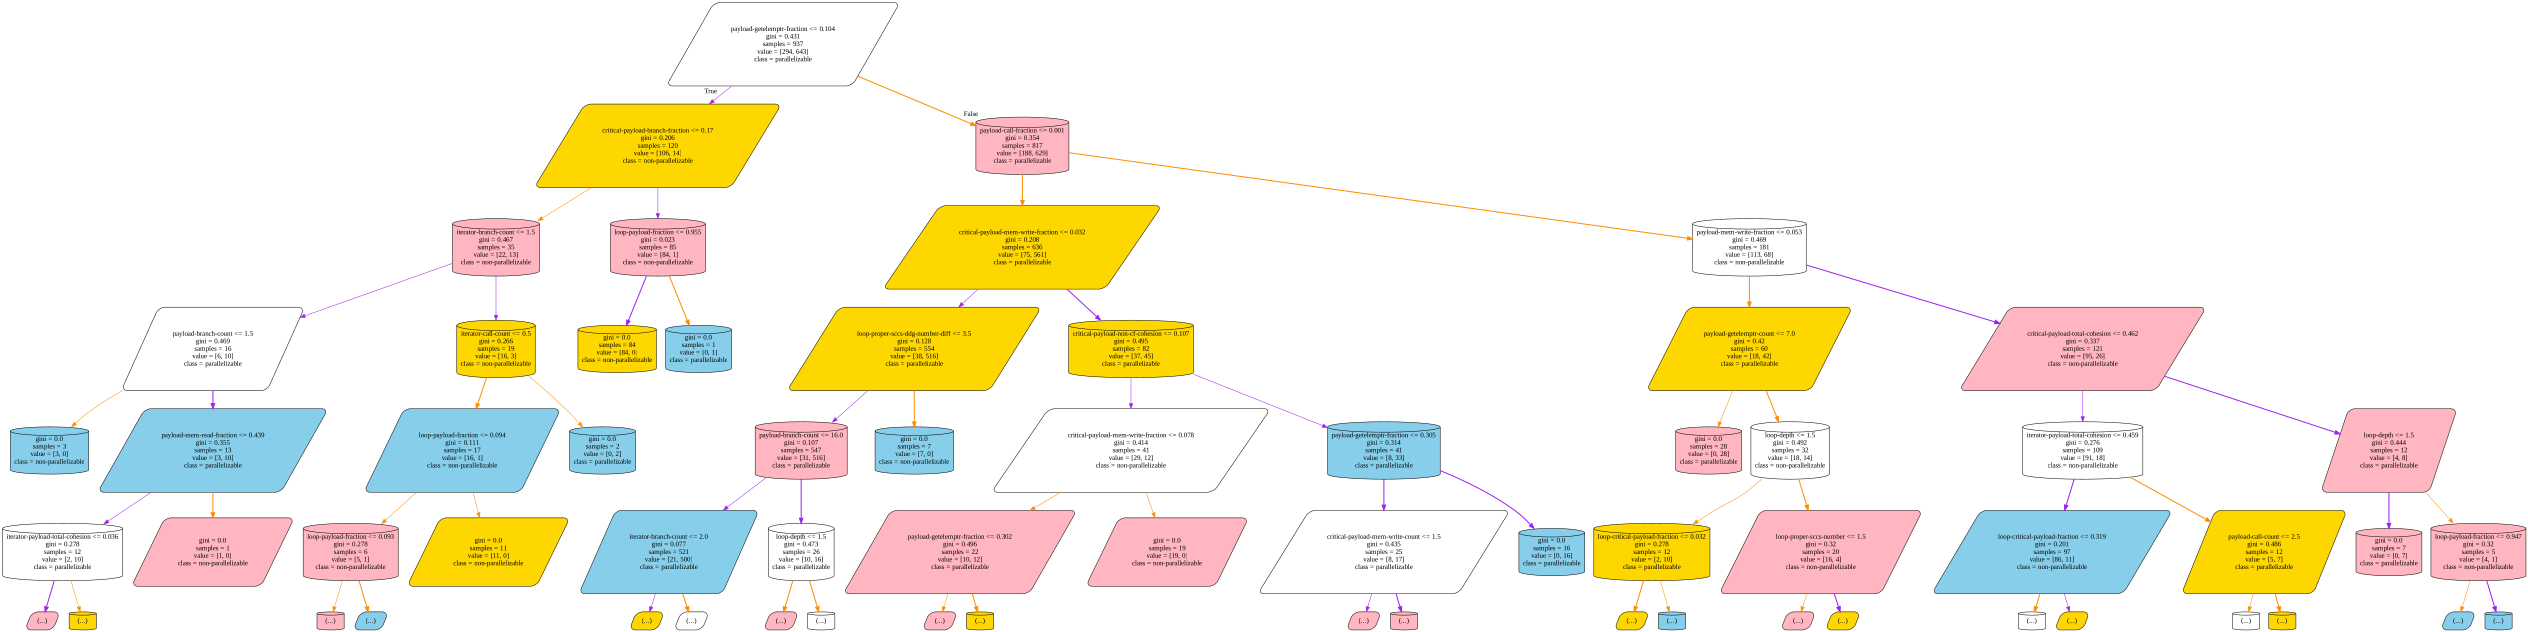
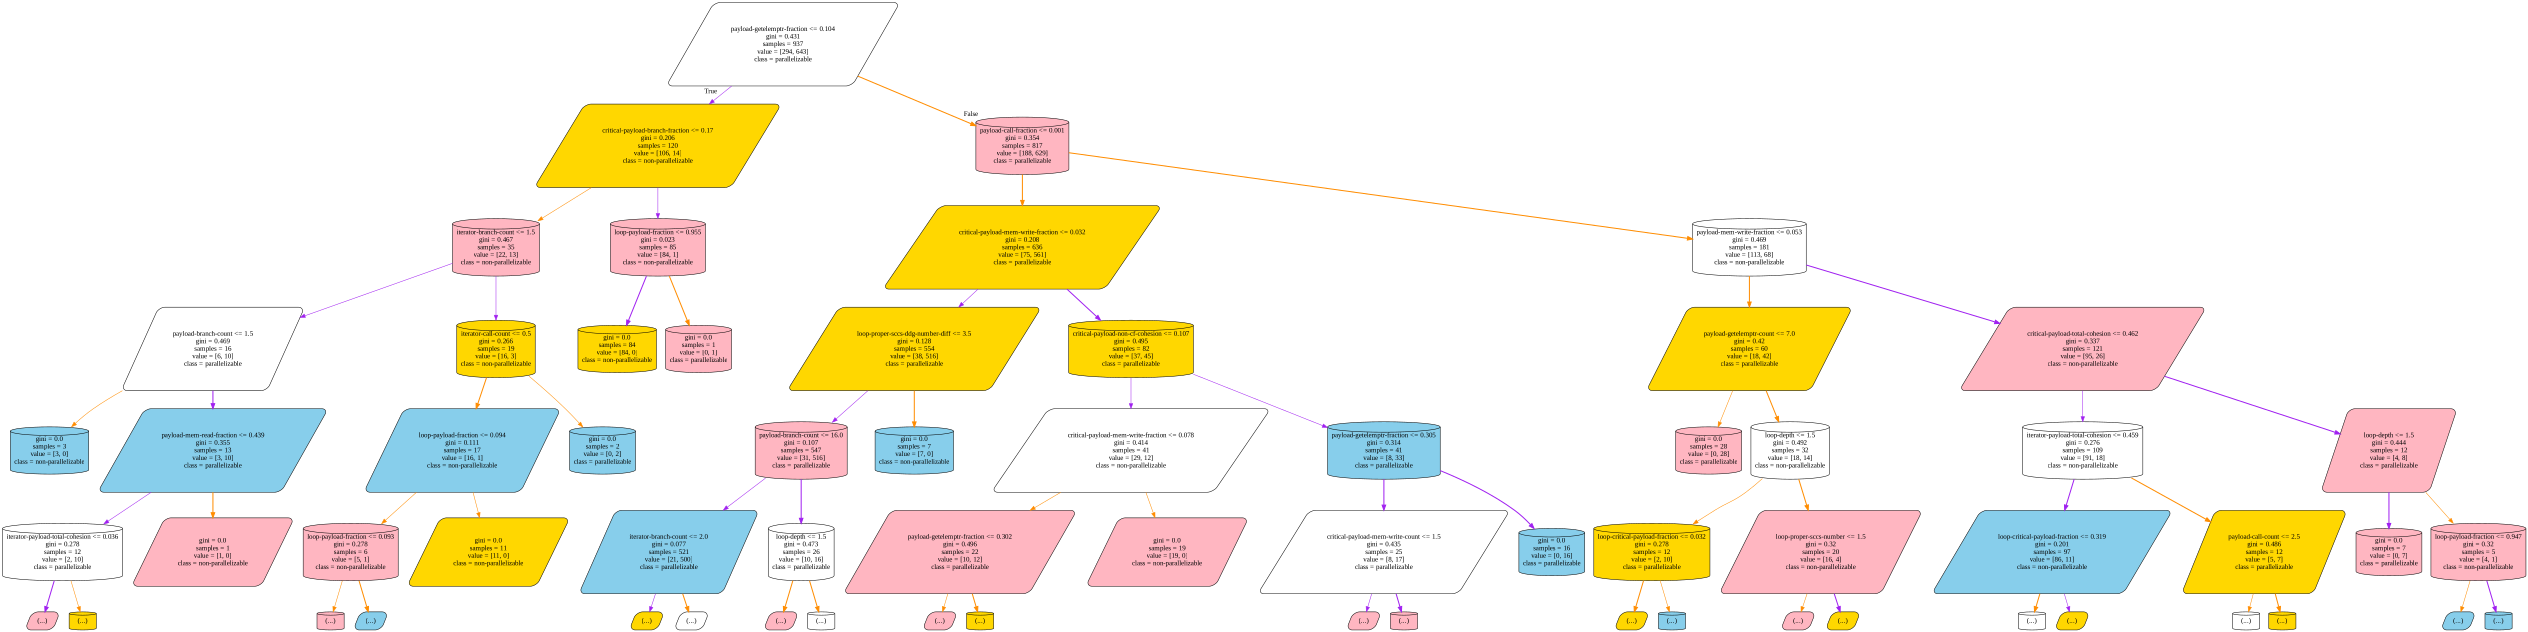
  digraph {
    fontname="Liberation Serif"
    node [color=black fillcolor=lightpink fontname="Liberation Serif" shape=cylinder style="filled, rounded"]
    edge [fontname="Liberation Serif" color=darkorange style=bold]
    n1 [fillcolor=white label="payload-getelemptr-fraction <= 0.104\ngini = 0.431\nsamples = 937\nvalue = [294, 643]\nclass = parallelizable" shape=parallelogram]
    n2 [fillcolor=gold label="critical-payload-branch-fraction <= 0.17\ngini = 0.206\nsamples = 120\nvalue = [106, 14]\nclass = non-parallelizable" shape=parallelogram]
    n3 [label="payload-call-fraction <= 0.001\ngini = 0.354\nsamples = 817\nvalue = [188, 629]\nclass = parallelizable"]
    n4 [label="iterator-branch-count <= 1.5\ngini = 0.467\nsamples = 35\nvalue = [22, 13]\nclass = non-parallelizable"]
    n5 [label="loop-payload-fraction <= 0.955\ngini = 0.023\nsamples = 85\nvalue = [84, 1]\nclass = non-parallelizable"]
    n6 [fillcolor=white label="payload-branch-count <= 1.5\ngini = 0.469\nsamples = 16\nvalue = [6, 10]\nclass = parallelizable" shape=parallelogram]
    n7 [fillcolor=gold label="iterator-call-count <= 0.5\ngini = 0.266\nsamples = 19\nvalue = [16, 3]\nclass = non-parallelizable"]
    n8 [fillcolor=skyblue label="gini = 0.0\nsamples = 3\nvalue = [3, 0]\nclass = non-parallelizable"]
    n9 [fillcolor=skyblue label="payload-mem-read-fraction <= 0.439\ngini = 0.355\nsamples = 13\nvalue = [3, 10]\nclass = parallelizable" shape=parallelogram]
    n10 [fillcolor=white label="iterator-payload-total-cohesion <= 0.036\ngini = 0.278\nsamples = 12\nvalue = [2, 10]\nclass = parallelizable"]
    n11 [label="gini = 0.0\nsamples = 1\nvalue = [1, 0]\nclass = non-parallelizable" shape=parallelogram]
    n12 [label="(...)" shape=parallelogram]
    n13 [fillcolor=gold label="(...)"]
    n14 [fillcolor=skyblue label="loop-payload-fraction <= 0.094\ngini = 0.111\nsamples = 17\nvalue = [16, 1]\nclass = non-parallelizable" shape=parallelogram]
    n15 [fillcolor=skyblue label="gini = 0.0\nsamples = 2\nvalue = [0, 2]\nclass = parallelizable"]
    n16 [label="loop-payload-fraction <= 0.093\ngini = 0.278\nsamples = 6\nvalue = [5, 1]\nclass = non-parallelizable"]
    n17 [fillcolor=gold label="gini = 0.0\nsamples = 11\nvalue = [11, 0]\nclass = non-parallelizable" shape=parallelogram]
    n18 [label="(...)"]
    n19 [fillcolor=skyblue label="(...)" shape=parallelogram]
    n20 [fillcolor=gold label="gini = 0.0\nsamples = 84\nvalue = [84, 0]\nclass = non-parallelizable"]
-   n21 [fillcolor=skyblue label="gini = 0.0\nsamples = 1\nvalue = [0, 1]\nclass = parallelizable"]
+   n21 [label="gini = 0.0\nsamples = 1\nvalue = [0, 1]\nclass = parallelizable"]
    n22 [fillcolor=gold label="critical-payload-mem-write-fraction <= 0.032\ngini = 0.208\nsamples = 636\nvalue = [75, 561]\nclass = parallelizable" shape=parallelogram]
    n23 [fillcolor=white label="payload-mem-write-fraction <= 0.053\ngini = 0.469\nsamples = 181\nvalue = [113, 68]\nclass = non-parallelizable"]
    n24 [fillcolor=gold label="loop-proper-sccs-ddg-number-diff <= 3.5\ngini = 0.128\nsamples = 554\nvalue = [38, 516]\nclass = parallelizable" shape=parallelogram]
    n25 [fillcolor=gold label="critical-payload-non-cf-cohesion <= 0.107\ngini = 0.495\nsamples = 82\nvalue = [37, 45]\nclass = parallelizable"]
    n26 [label="payload-branch-count <= 16.0\ngini = 0.107\nsamples = 547\nvalue = [31, 516]\nclass = parallelizable"]
    n27 [fillcolor=skyblue label="gini = 0.0\nsamples = 7\nvalue = [7, 0]\nclass = non-parallelizable"]
    n28 [fillcolor=skyblue label="iterator-branch-count <= 2.0\ngini = 0.077\nsamples = 521\nvalue = [21, 500]\nclass = parallelizable" shape=parallelogram]
    n29 [fillcolor=white label="loop-depth <= 1.5\ngini = 0.473\nsamples = 26\nvalue = [10, 16]\nclass = parallelizable"]
    n30 [fillcolor=gold label="(...)" shape=parallelogram]
    n31 [fillcolor=white label="(...)" shape=parallelogram]
    n32 [label="(...)" shape=parallelogram]
    n33 [fillcolor=white label="(...)"]
    n34 [fillcolor=white label="critical-payload-mem-write-fraction <= 0.078\ngini = 0.414\nsamples = 41\nvalue = [29, 12]\nclass = non-parallelizable" shape=parallelogram]
    n35 [fillcolor=skyblue label="payload-getelemptr-fraction <= 0.305\ngini = 0.314\nsamples = 41\nvalue = [8, 33]\nclass = parallelizable"]
    n36 [label="payload-getelemptr-fraction <= 0.302\ngini = 0.496\nsamples = 22\nvalue = [10, 12]\nclass = parallelizable" shape=parallelogram]
    n37 [label="gini = 0.0\nsamples = 19\nvalue = [19, 0]\nclass = non-parallelizable" shape=parallelogram]
    n38 [label="(...)" shape=parallelogram]
    n39 [fillcolor=gold label="(...)"]
    n40 [fillcolor=white label="critical-payload-mem-write-count <= 1.5\ngini = 0.435\nsamples = 25\nvalue = [8, 17]\nclass = parallelizable" shape=parallelogram]
    n41 [fillcolor=skyblue label="gini = 0.0\nsamples = 16\nvalue = [0, 16]\nclass = parallelizable"]
    n42 [label="(...)" shape=parallelogram]
    n43 [label="(...)"]
    n44 [fillcolor=gold label="payload-getelemptr-count <= 7.0\ngini = 0.42\nsamples = 60\nvalue = [18, 42]\nclass = parallelizable" shape=parallelogram]
    n45 [label="critical-payload-total-cohesion <= 0.462\ngini = 0.337\nsamples = 121\nvalue = [95, 26]\nclass = non-parallelizable" shape=parallelogram]
    n46 [label="gini = 0.0\nsamples = 28\nvalue = [0, 28]\nclass = parallelizable"]
    n47 [fillcolor=white label="loop-depth <= 1.5\ngini = 0.492\nsamples = 32\nvalue = [18, 14]\nclass = non-parallelizable"]
    n48 [fillcolor=gold label="loop-critical-payload-fraction <= 0.032\ngini = 0.278\nsamples = 12\nvalue = [2, 10]\nclass = parallelizable"]
    n49 [label="loop-proper-sccs-number <= 1.5\ngini = 0.32\nsamples = 20\nvalue = [16, 4]\nclass = non-parallelizable" shape=parallelogram]
    n50 [fillcolor=gold label="(...)" shape=parallelogram]
    n51 [fillcolor=skyblue label="(...)"]
    n52 [label="(...)" shape=parallelogram]
    n53 [fillcolor=gold label="(...)" shape=parallelogram]
    n54 [fillcolor=white label="iterator-payload-total-cohesion <= 0.459\ngini = 0.276\nsamples = 109\nvalue = [91, 18]\nclass = non-parallelizable"]
    n55 [label="loop-depth <= 1.5\ngini = 0.444\nsamples = 12\nvalue = [4, 8]\nclass = parallelizable" shape=parallelogram]
    n56 [fillcolor=skyblue label="loop-critical-payload-fraction <= 0.319\ngini = 0.201\nsamples = 97\nvalue = [86, 11]\nclass = non-parallelizable" shape=parallelogram]
    n57 [fillcolor=gold label="payload-call-count <= 2.5\ngini = 0.486\nsamples = 12\nvalue = [5, 7]\nclass = parallelizable" shape=parallelogram]
    n58 [fillcolor=white label="(...)"]
    n59 [fillcolor=gold label="(...)" shape=parallelogram]
    n60 [fillcolor=white label="(...)"]
    n61 [fillcolor=gold label="(...)"]
    n62 [label="gini = 0.0\nsamples = 7\nvalue = [0, 7]\nclass = parallelizable"]
    n63 [label="loop-payload-fraction <= 0.947\ngini = 0.32\nsamples = 5\nvalue = [4, 1]\nclass = non-parallelizable"]
    n64 [fillcolor=skyblue label="(...)" shape=parallelogram]
    n65 [fillcolor=skyblue label="(...)"]
    n1 -> n2 [headlabel=True labelangle=45 labeldistance=2.5 color=purple style=solid]
    n1 -> n3 [headlabel=False labelangle=-45 labeldistance=2.5]
    n2 -> n4 [style=solid]
    n2 -> n5 [color=purple style=solid]
    n3 -> n22
    n3 -> n23
    n4 -> n6 [color=purple style=solid]
    n4 -> n7 [color=purple style=solid]
    n5 -> n20 [color=purple]
    n5 -> n21
    n6 -> n8 [style=solid]
    n6 -> n9 [color=purple]
    n7 -> n14
    n7 -> n15 [style=solid]
    n9 -> n10 [color=purple style=solid]
    n9 -> n11
    n10 -> n12 [color=purple]
    n10 -> n13 [style=solid]
    n14 -> n16 [style=solid]
    n14 -> n17 [style=solid]
    n16 -> n18 [style=solid]
    n16 -> n19
    n22 -> n24 [color=purple style=solid]
    n22 -> n25 [color=purple]
    n23 -> n44
    n23 -> n45 [color=purple]
    n24 -> n26 [color=purple style=solid]
    n24 -> n27
    n25 -> n34 [color=purple style=solid]
    n25 -> n35 [color=purple style=solid]
    n26 -> n28 [color=purple style=solid]
    n26 -> n29 [color=purple]
    n28 -> n30 [color=purple style=solid]
    n28 -> n31
    n29 -> n32
    n29 -> n33
    n34 -> n36 [style=solid]
    n34 -> n37 [style=solid]
    n35 -> n40 [color=purple]
    n35 -> n41 [color=purple]
    n36 -> n38 [style=solid]
    n36 -> n39
    n40 -> n42 [color=purple style=solid]
    n40 -> n43 [color=purple]
    n44 -> n46 [style=solid]
    n44 -> n47
    n45 -> n54 [color=purple style=solid]
    n45 -> n55 [color=purple]
    n47 -> n48 [style=solid]
    n47 -> n49
    n48 -> n50
    n48 -> n51 [style=solid]
    n49 -> n52 [style=solid]
    n49 -> n53 [color=purple]
    n54 -> n56 [color=purple]
    n54 -> n57
    n55 -> n62 [color=purple]
    n55 -> n63 [style=solid]
    n56 -> n58
    n56 -> n59 [color=purple style=solid]
    n57 -> n60 [style=solid]
    n57 -> n61
    n63 -> n64 [style=solid]
    n63 -> n65 [color=purple]
  }
